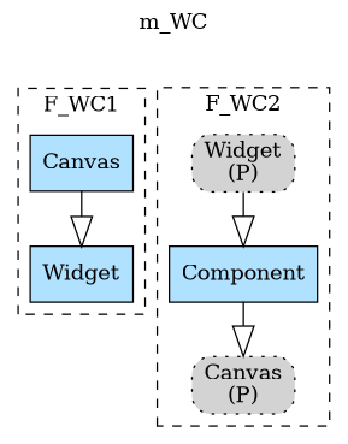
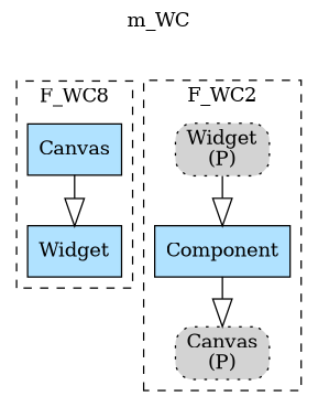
  digraph {
    label=m_WC
    labelfontsize=12
    labelloc=tl
    node [fillcolor=lightskyblue1 shape=record style=filled]
    edge [arrowhead=onormal arrowsize=2.0]
    n1 [label=Canvas]
    n2 [label=Widget]
    n3 [fillcolor=lightgray label=<Widget<br/>(P)> shape=box style="rounded,filled,dotted"]
    n4 [label=Component]
    n5 [fillcolor=lightgray label=<Canvas<br/>(P)> shape=box style="rounded,filled,dotted"]
    subgraph cluster_1 {
-     label=F_WC1
+     label=F_WC8
      style=dashed
      n1
      n2
    }
    subgraph cluster_2 {
      label=F_WC2
      style=dashed
      n3
      n4
      n5
    }
    n1 -> n2
    n3 -> n4
    n4 -> n5
  }
